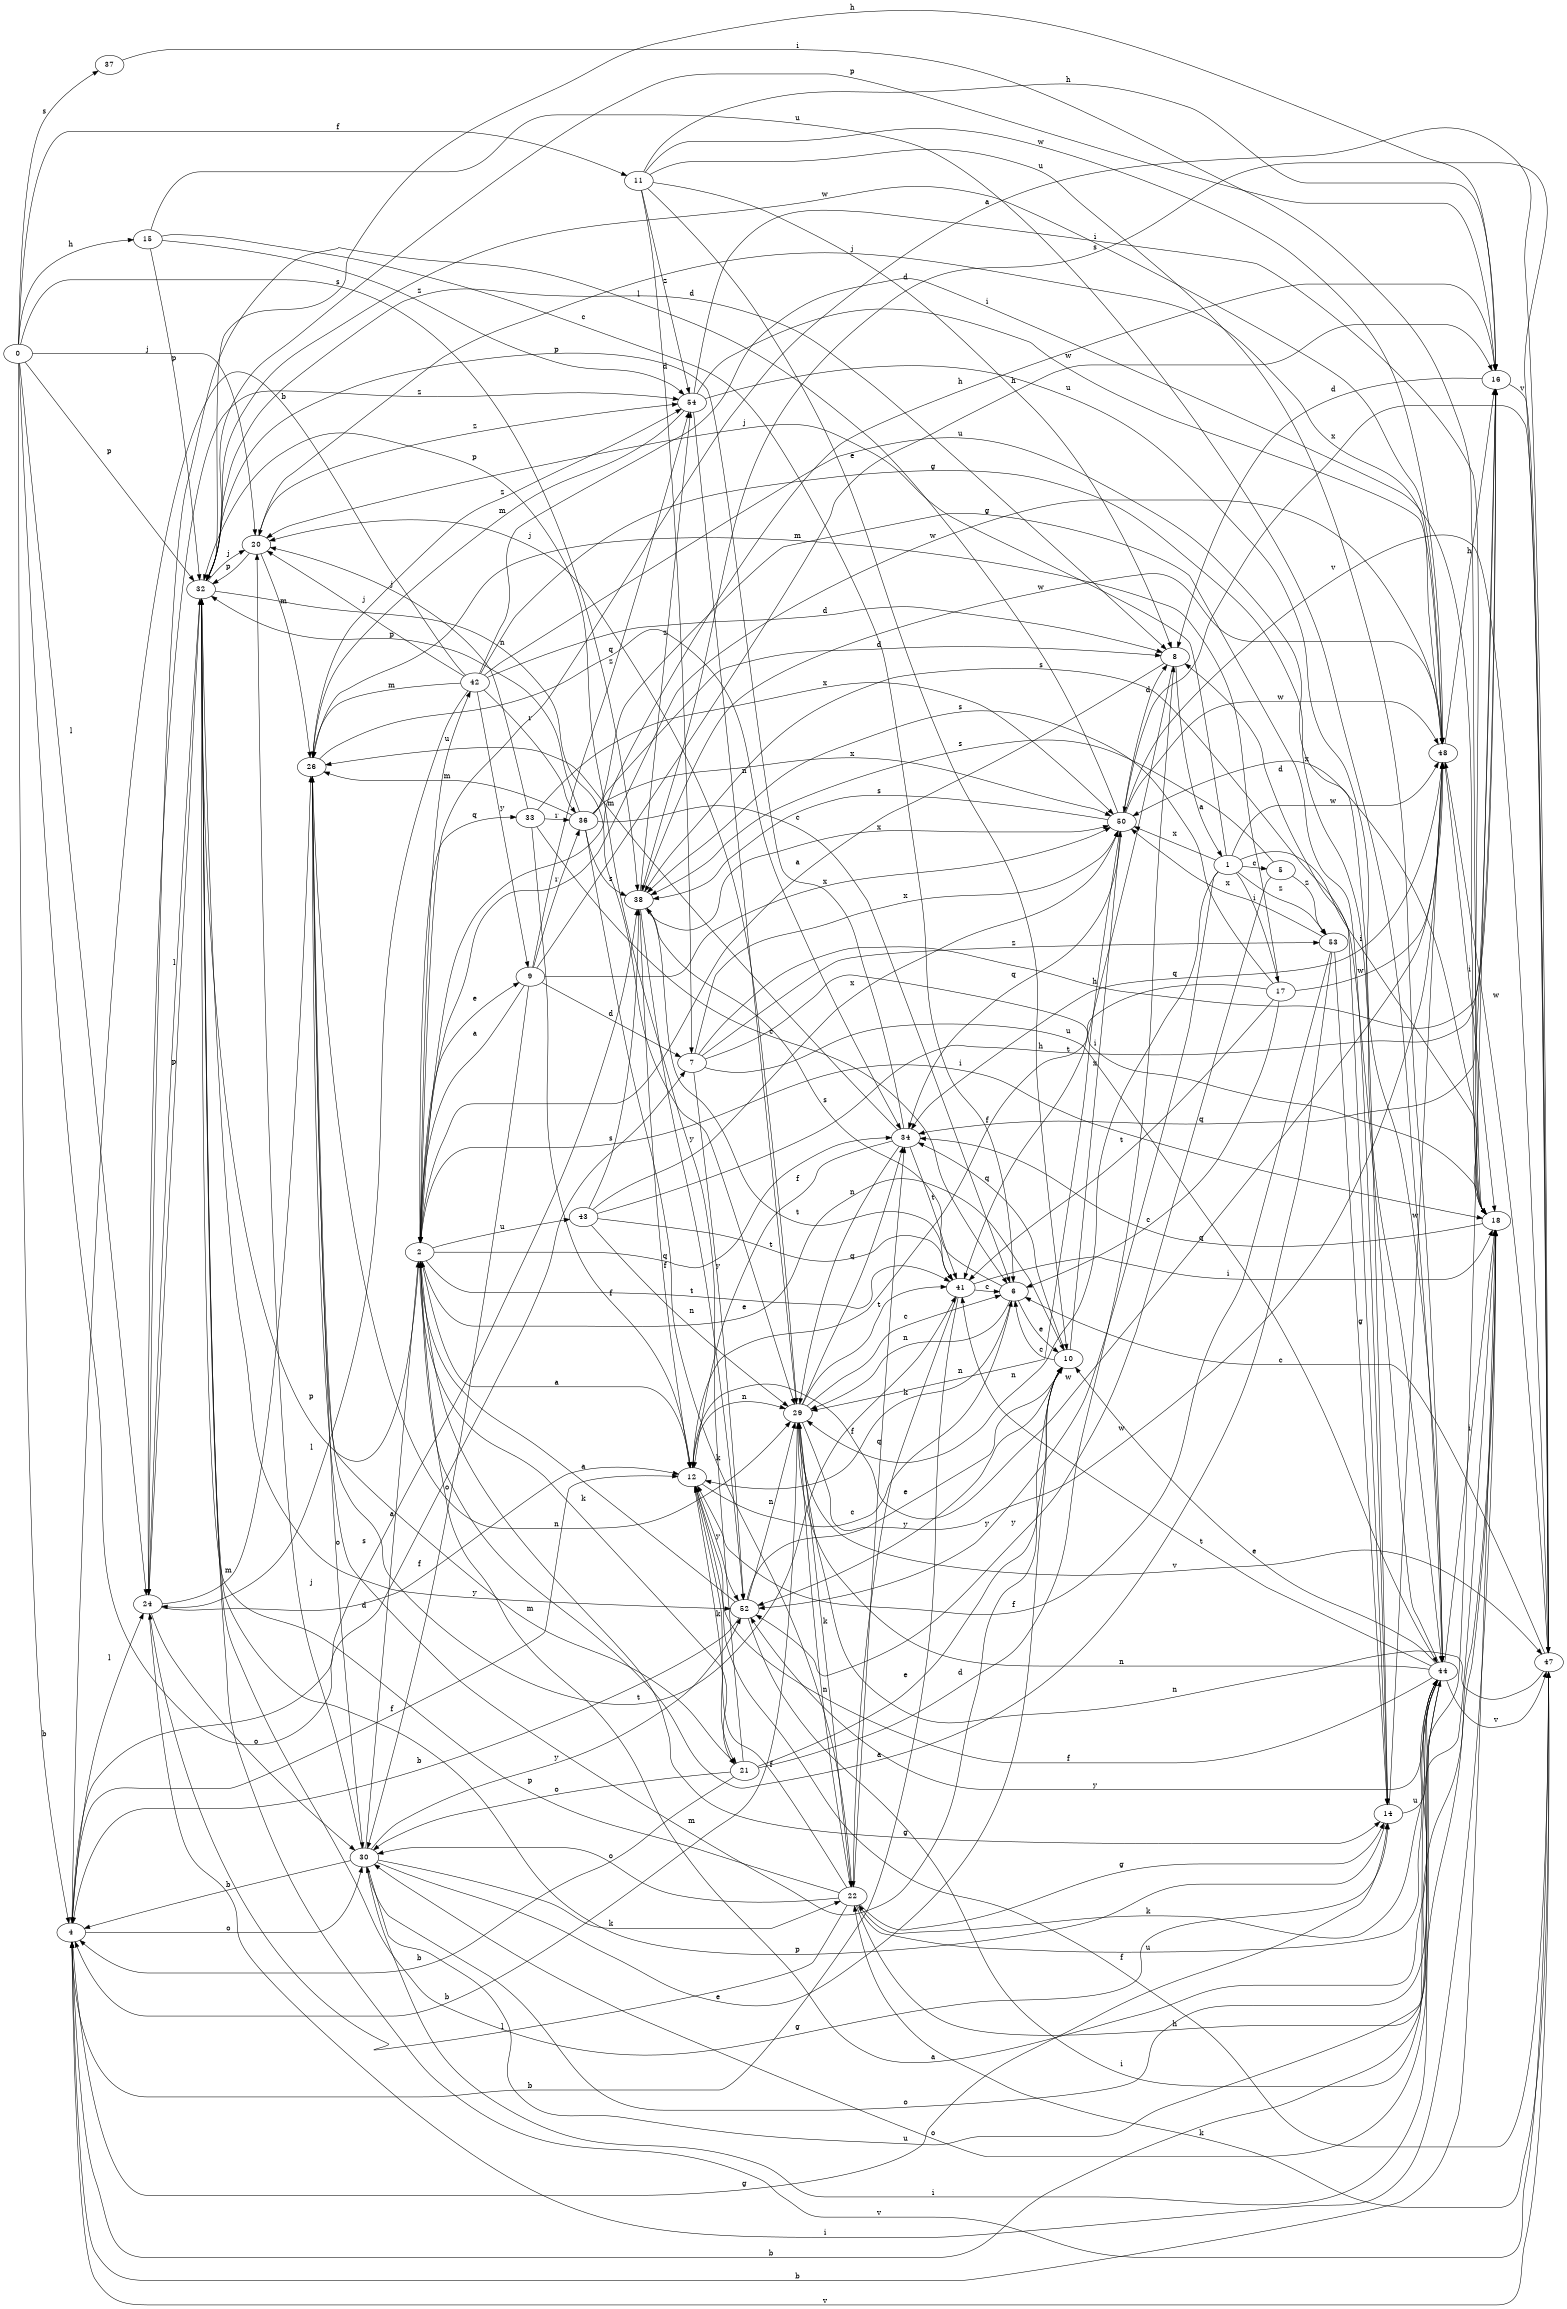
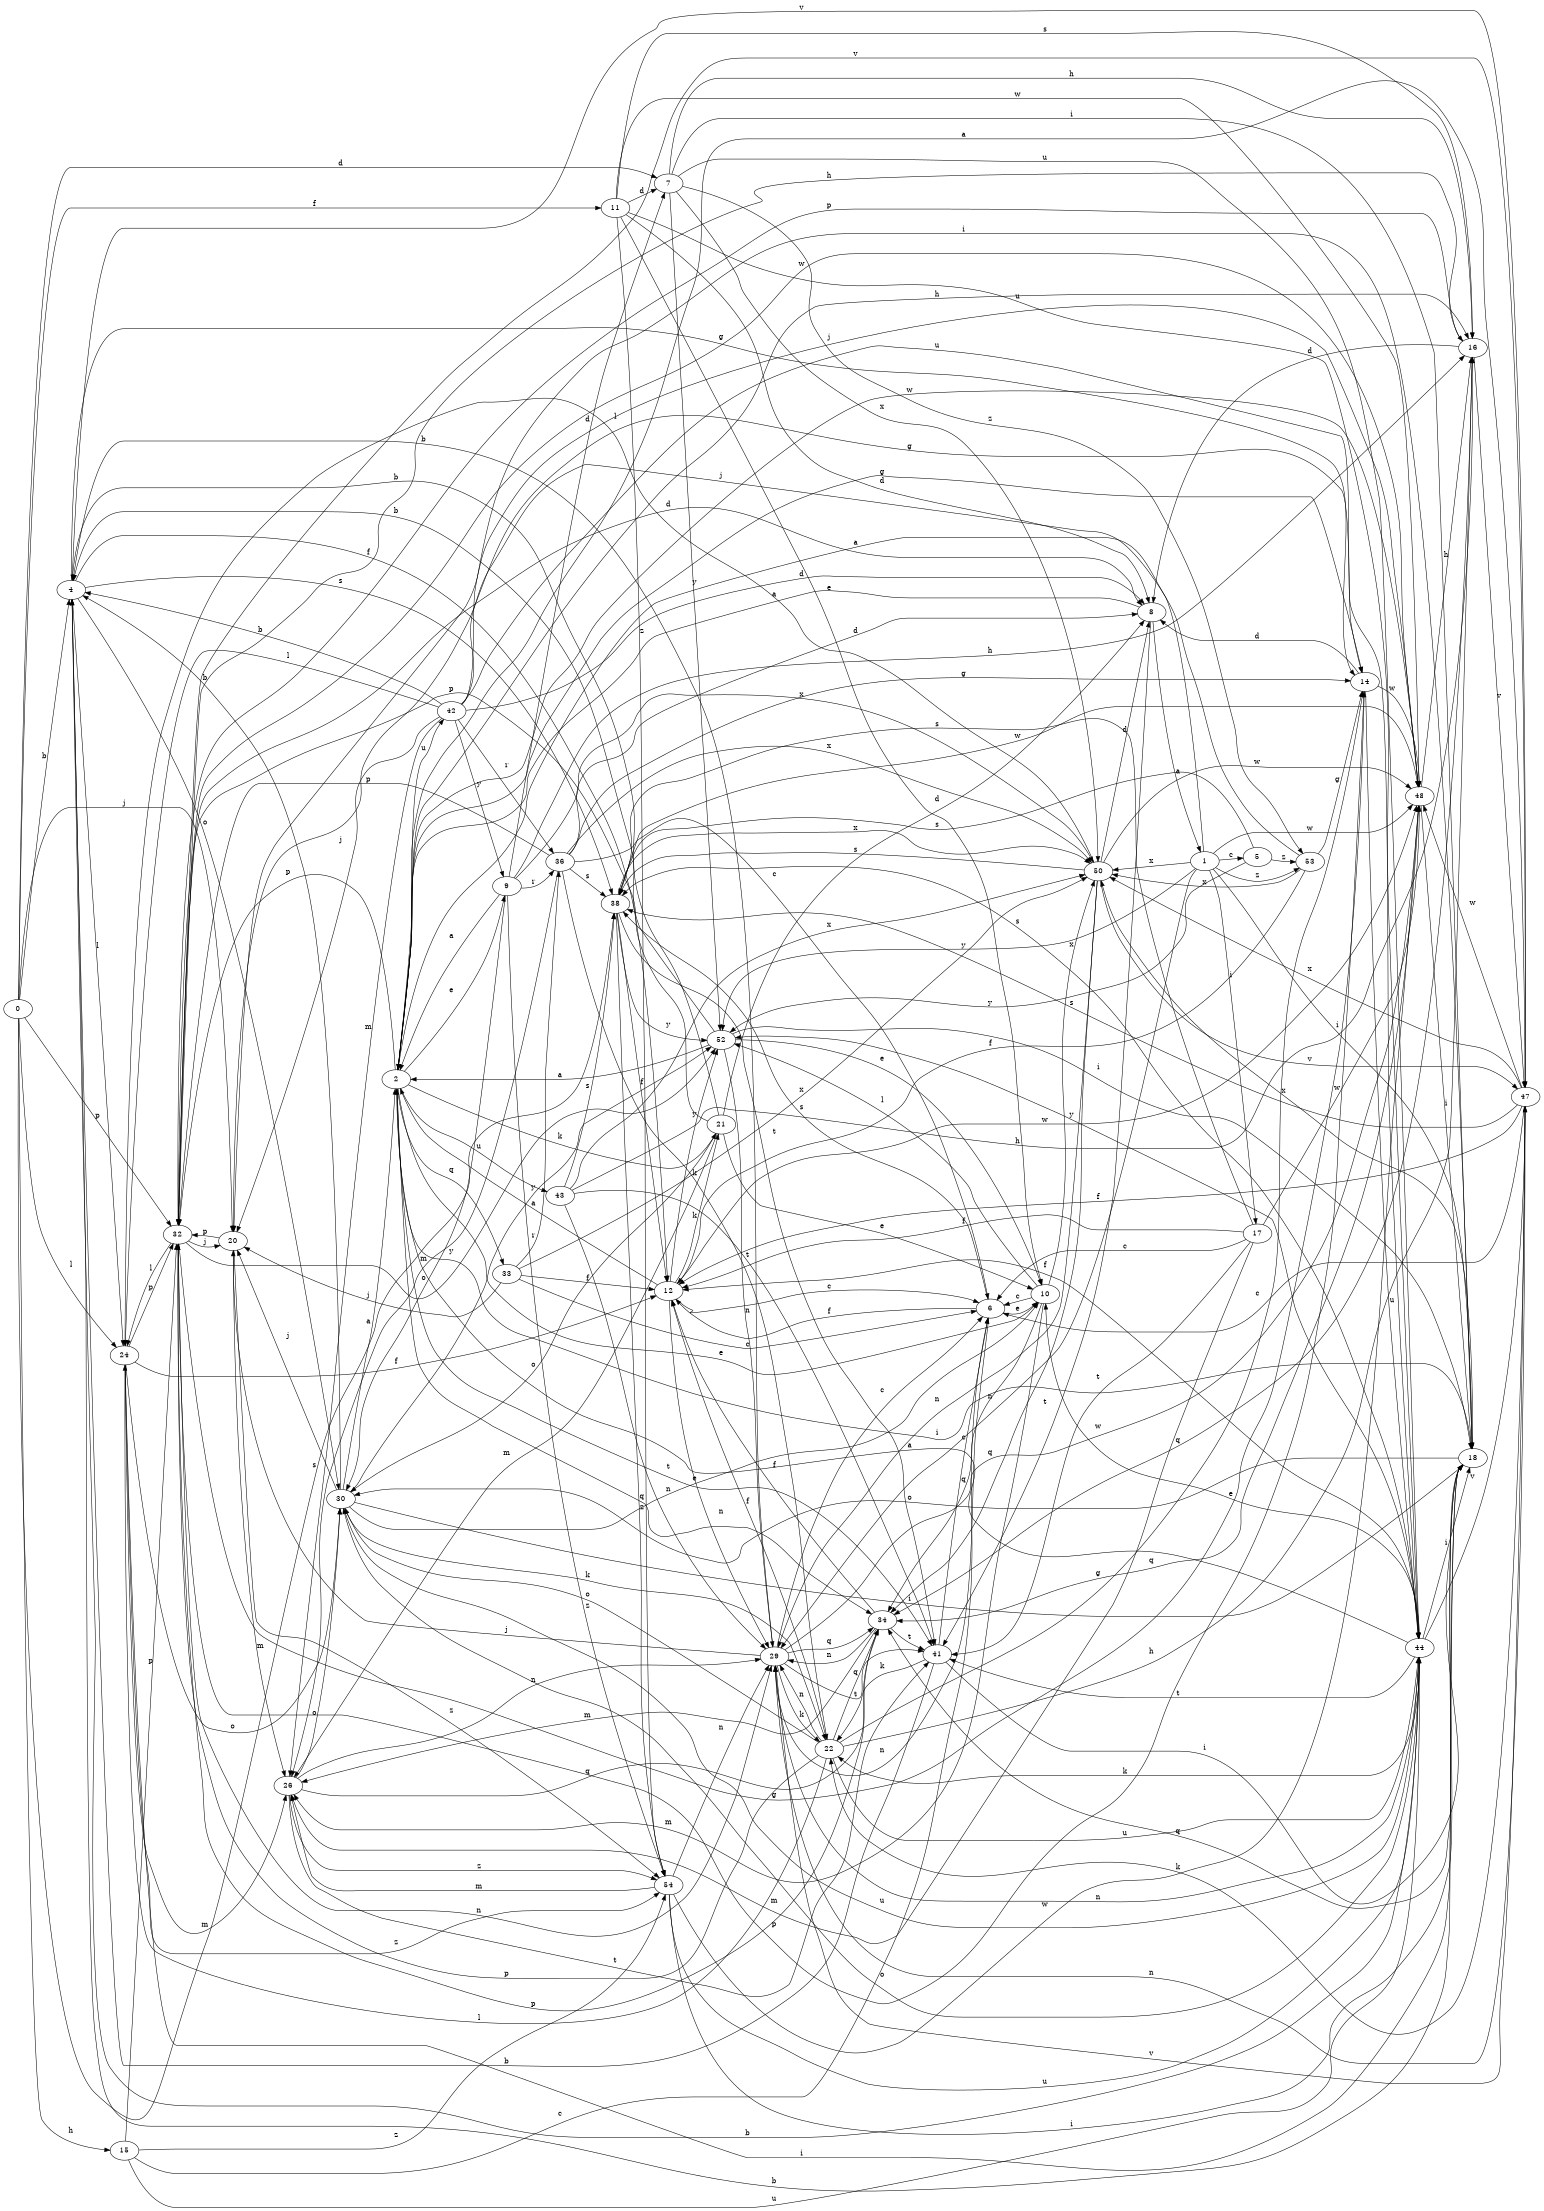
  strict digraph {
    rankdir=LR
    0
    4
    7
    11
    15
    20
    24
    32
-   37
    38
    14
    12
    30
    47
    18
    50
    52
    53
    16
    44
    48
    10
    8
    54
    6
    26
    29
    41
    1
    5
    17
    34
    22
    2
    9
    21
    33
    42
    43
    36
    0 -> 4 [label=b]
    0 -> 7 [label=d]
    0 -> 11 [label=f]
    0 -> 15 [label=h]
    0 -> 20 [label=j]
    0 -> 24 [label=l]
    0 -> 32 [label=p]
-   0 -> 37 [label=s]
    0 -> 38 [label=s]
    4 -> 24 [label=l]
    4 -> 38 [label=s]
    4 -> 14 [label=g]
    4 -> 12 [label=f]
    4 -> 30 [label=o]
    4 -> 47 [label=v]
    7 -> 18 [label=i]
    7 -> 50 [label=x]
    7 -> 52 [label=y]
    7 -> 53 [label=z]
    7 -> 16 [label=h]
    7 -> 44 [label=u]
    11 -> 7 [label=d]
-   11 -> 16 [label=h]
+   11 -> 16 [label=s]
    11 -> 44 [label=u]
    11 -> 48 [label=w]
    11 -> 10 [label=e]
    11 -> 8 [label=d]
    11 -> 54 [label=z]
    15 -> 32 [label=p]
    15 -> 44 [label=u]
    15 -> 54 [label=z]
    15 -> 6 [label=c]
    20 -> 32 [label=p]
    20 -> 54 [label=z]
    20 -> 26 [label=m]
    24 -> 32 [label=p]
    24 -> 12 [label=f]
    24 -> 30 [label=o]
    24 -> 18 [label=i]
    24 -> 54 [label=z]
    24 -> 26 [label=m]
    32 -> 20 [label=j]
    32 -> 24 [label=l]
    32 -> 14 [label=g]
    32 -> 47 [label=v]
    32 -> 52 [label=y]
    32 -> 16 [label=h]
    32 -> 48 [label=w]
    32 -> 8 [label=d]
    32 -> 29 [label=n]
-   37 -> 18 [label=i]
    38 -> 12 [label=f]
    38 -> 50 [label=x]
    38 -> 52 [label=y]
    38 -> 48 [label=w]
    38 -> 54 [label=z]
    38 -> 41 [label=t]
    14 -> 32 [label=p]
    14 -> 44 [label=u]
    14 -> 48 [label=w]
    14 -> 8 [label=d]
    12 -> 52 [label=y]
    12 -> 48 [label=w]
    12 -> 6 [label=c]
    12 -> 29 [label=n]
    12 -> 2 [label=a]
    12 -> 21 [label=k]
    30 -> 4 [label=b]
    30 -> 20 [label=j]
    30 -> 18 [label=i]
    30 -> 52 [label=y]
    30 -> 44 [label=u]
    30 -> 10 [label=e]
    30 -> 22 [label=k]
    30 -> 2 [label=a]
    47 -> 38 [label=s]
    47 -> 12 [label=f]
    47 -> 50 [label=x]
    47 -> 48 [label=w]
    47 -> 6 [label=c]
    47 -> 29 [label=n]
    47 -> 22 [label=k]
    47 -> 2 [label=a]
    18 -> 4 [label=b]
    18 -> 30 [label=o]
    18 -> 50 [label=x]
    18 -> 34 [label=q]
    50 -> 24 [label=l]
    50 -> 38 [label=s]
    50 -> 47 [label=v]
    50 -> 48 [label=w]
    50 -> 8 [label=d]
    50 -> 29 [label=n]
    50 -> 34 [label=q]
    52 -> 4 [label=b]
    52 -> 18 [label=i]
    52 -> 10 [label=e]
    52 -> 29 [label=n]
    52 -> 2 [label=a]
    53 -> 14 [label=g]
    53 -> 12 [label=f]
    53 -> 50 [label=x]
    53 -> 2 [label=a]
    16 -> 32 [label=p]
    16 -> 47 [label=v]
    16 -> 8 [label=d]
    16 -> 34 [label=q]
    44 -> 4 [label=b]
    44 -> 38 [label=s]
    44 -> 12 [label=f]
    44 -> 30 [label=o]
    44 -> 47 [label=v]
    44 -> 18 [label=i]
    44 -> 52 [label=y]
    44 -> 10 [label=e]
    44 -> 29 [label=n]
    44 -> 41 [label=t]
    44 -> 22 [label=k]
    44 -> 2 [label=a]
    48 -> 20 [label=j]
    48 -> 18 [label=i]
    48 -> 16 [label=h]
    48 -> 34 [label=q]
    10 -> 50 [label=x]
-   10 -> 52 [label=y]
+   10 -> 52 [label=l]
    10 -> 6 [label=c]
    10 -> 26 [label=m]
    10 -> 34 [label=q]
    8 -> 41 [label=t]
    8 -> 1 [label=a]
    8 -> 2 [label=a]
    54 -> 18 [label=i]
    54 -> 44 [label=u]
    54 -> 48 [label=w]
    54 -> 26 [label=m]
    54 -> 29 [label=n]
    6 -> 38 [label=s]
    6 -> 12 [label=f]
    6 -> 10 [label=e]
    6 -> 29 [label=n]
    26 -> 30 [label=o]
    26 -> 54 [label=z]
    26 -> 29 [label=n]
    26 -> 41 [label=t]
    26 -> 34 [label=q]
    29 -> 4 [label=b]
    29 -> 20 [label=j]
    29 -> 47 [label=v]
    29 -> 48 [label=w]
    29 -> 6 [label=c]
    29 -> 41 [label=t]
    29 -> 34 [label=q]
    29 -> 22 [label=k]
    41 -> 4 [label=b]
    41 -> 18 [label=i]
    41 -> 6 [label=c]
    41 -> 22 [label=k]
    1 -> 20 [label=j]
    1 -> 18 [label=i]
    1 -> 50 [label=x]
    1 -> 52 [label=y]
    1 -> 53 [label=z]
    1 -> 48 [label=w]
    1 -> 29 [label=n]
    1 -> 5 [label=c]
    1 -> 17 [label=i]
    5 -> 38 [label=s]
    5 -> 52 [label=y]
    5 -> 53 [label=z]
    17 -> 38 [label=s]
    17 -> 12 [label=f]
    17 -> 48 [label=w]
    17 -> 6 [label=c]
    17 -> 26 [label=m]
    17 -> 41 [label=t]
    34 -> 32 [label=p]
    34 -> 12 [label=f]
    34 -> 26 [label=m]
    34 -> 29 [label=n]
    34 -> 41 [label=t]
    22 -> 24 [label=l]
    22 -> 32 [label=p]
    22 -> 14 [label=g]
    22 -> 12 [label=f]
    22 -> 30 [label=o]
    22 -> 16 [label=h]
    22 -> 44 [label=u]
    22 -> 29 [label=n]
    22 -> 34 [label=q]
    2 -> 32 [label=p]
    2 -> 14 [label=g]
    2 -> 18 [label=i]
    2 -> 16 [label=h]
    2 -> 48 [label=w]
    2 -> 10 [label=e]
    2 -> 41 [label=t]
    2 -> 34 [label=q]
    2 -> 9 [label=e]
    2 -> 21 [label=k]
    2 -> 33 [label=q]
    2 -> 42 [label=u]
    2 -> 43 [label=u]
    9 -> 7 [label=d]
    9 -> 30 [label=o]
    9 -> 50 [label=x]
    9 -> 16 [label=h]
    9 -> 54 [label=z]
    9 -> 2 [label=a]
    9 -> 36 [label=r]
    21 -> 4 [label=b]
    21 -> 32 [label=p]
    21 -> 30 [label=o]
    21 -> 10 [label=e]
    21 -> 8 [label=d]
    21 -> 26 [label=m]
    33 -> 20 [label=j]
    33 -> 12 [label=f]
    33 -> 50 [label=x]
    33 -> 6 [label=c]
    33 -> 36 [label=r]
    42 -> 4 [label=b]
    42 -> 20 [label=j]
    42 -> 24 [label=l]
    42 -> 14 [label=g]
    42 -> 18 [label=i]
    42 -> 44 [label=u]
    42 -> 8 [label=d]
    42 -> 26 [label=m]
    42 -> 9 [label=y]
    42 -> 36 [label=r]
    43 -> 38 [label=s]
    43 -> 50 [label=x]
    43 -> 16 [label=h]
    43 -> 29 [label=n]
    43 -> 41 [label=t]
    36 -> 32 [label=p]
    36 -> 38 [label=s]
    36 -> 14 [label=g]
    36 -> 50 [label=x]
    36 -> 8 [label=d]
    36 -> 6 [label=c]
    36 -> 26 [label=m]
    36 -> 22 [label=k]
  }
